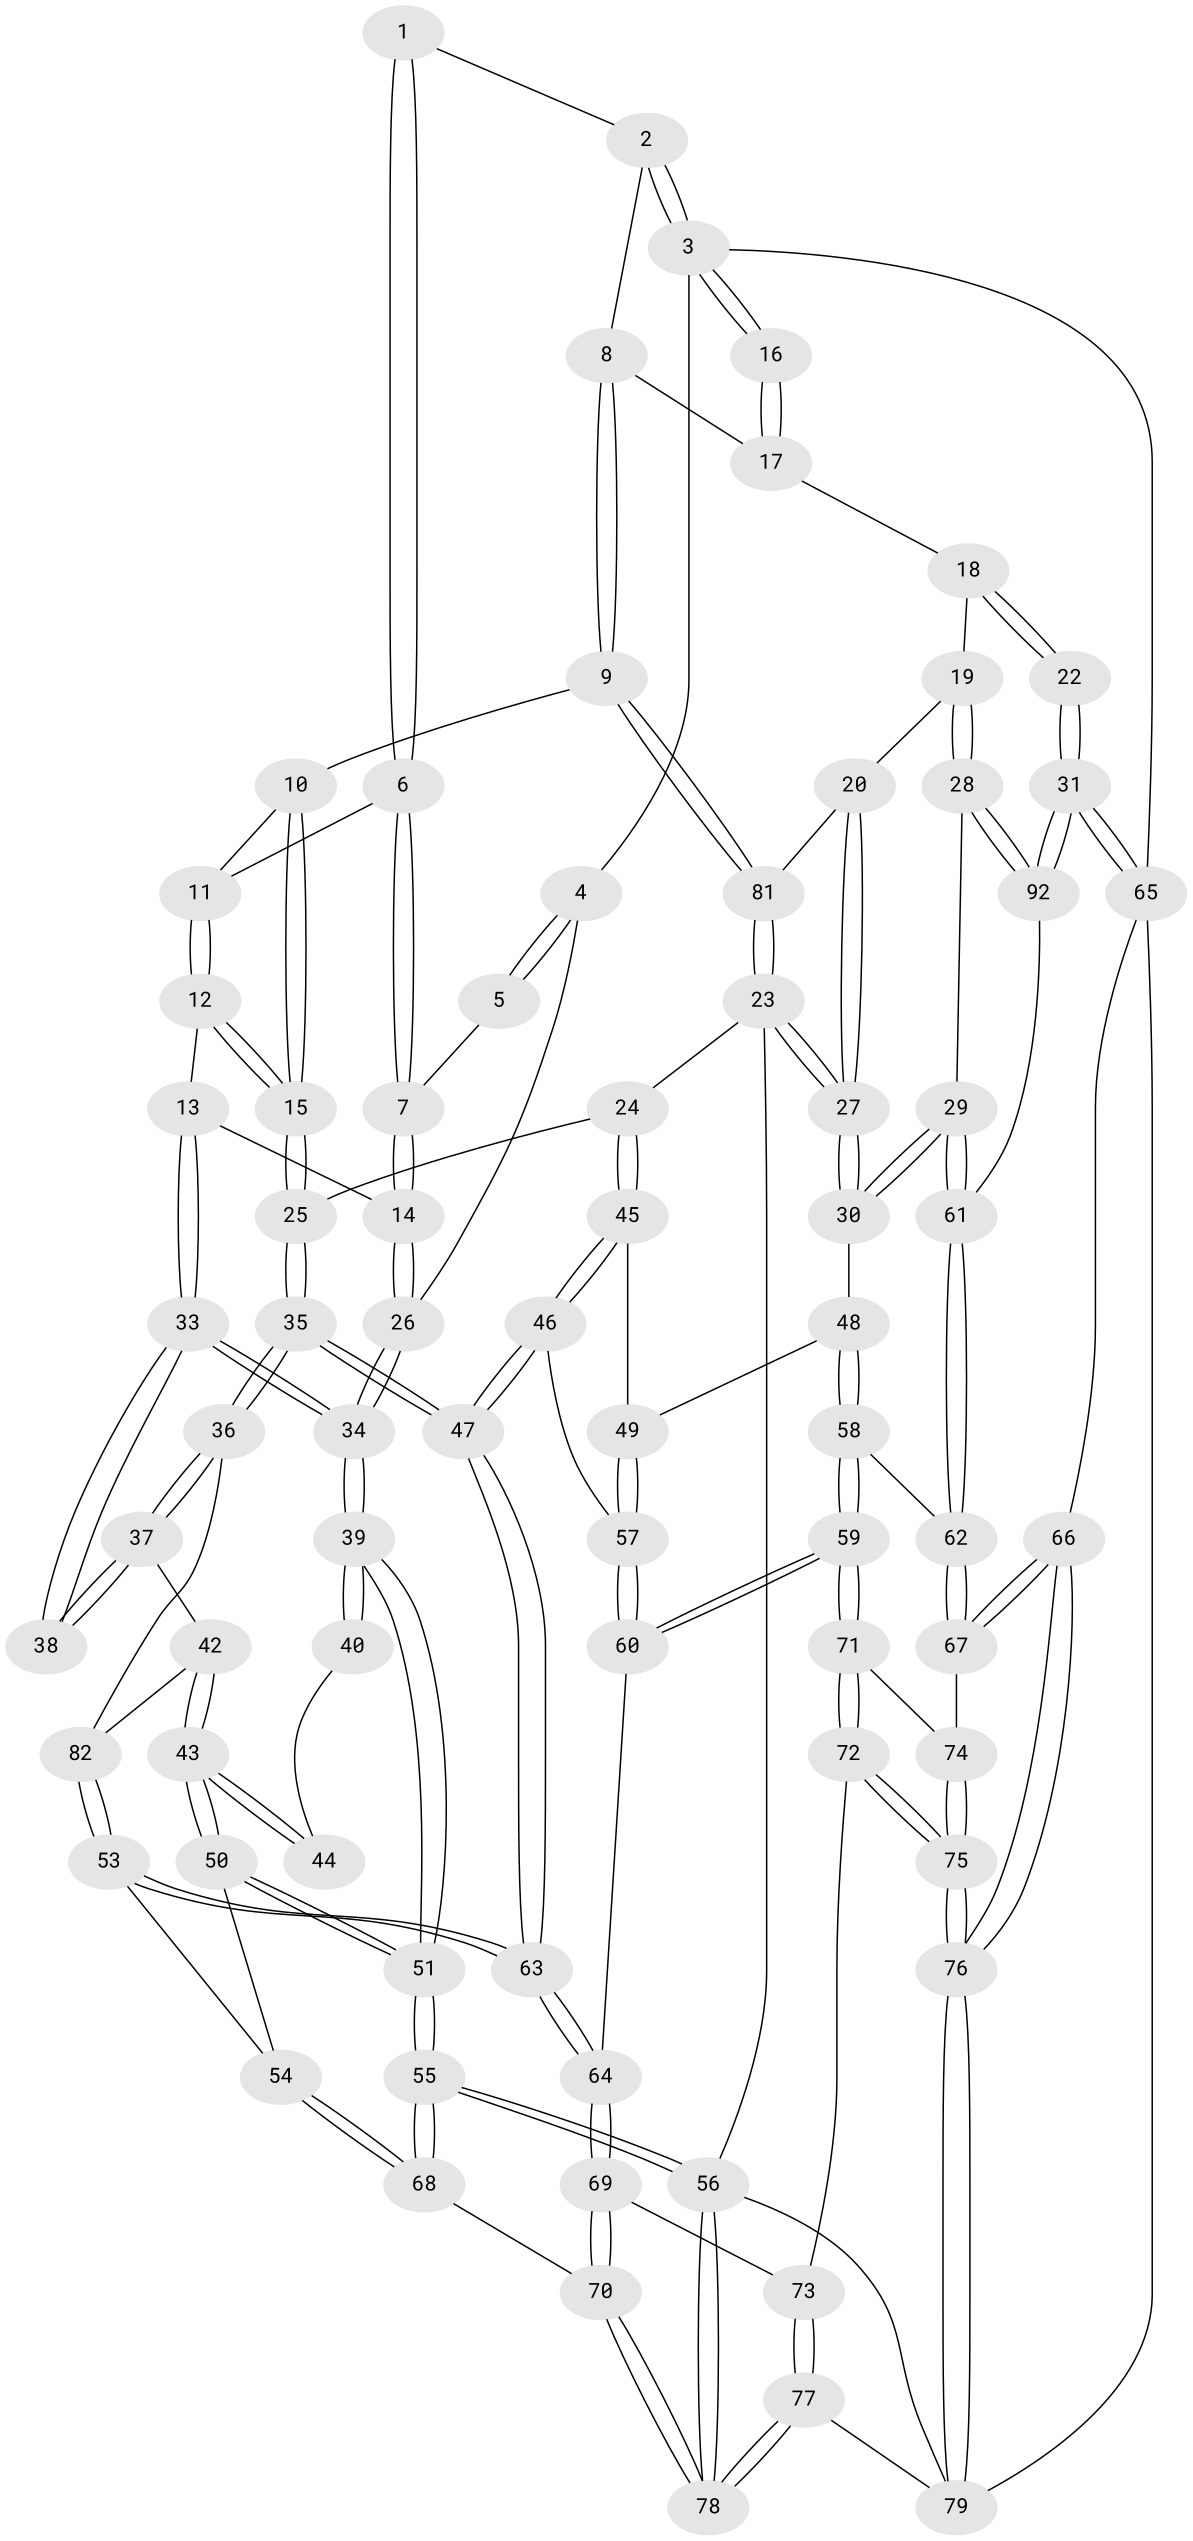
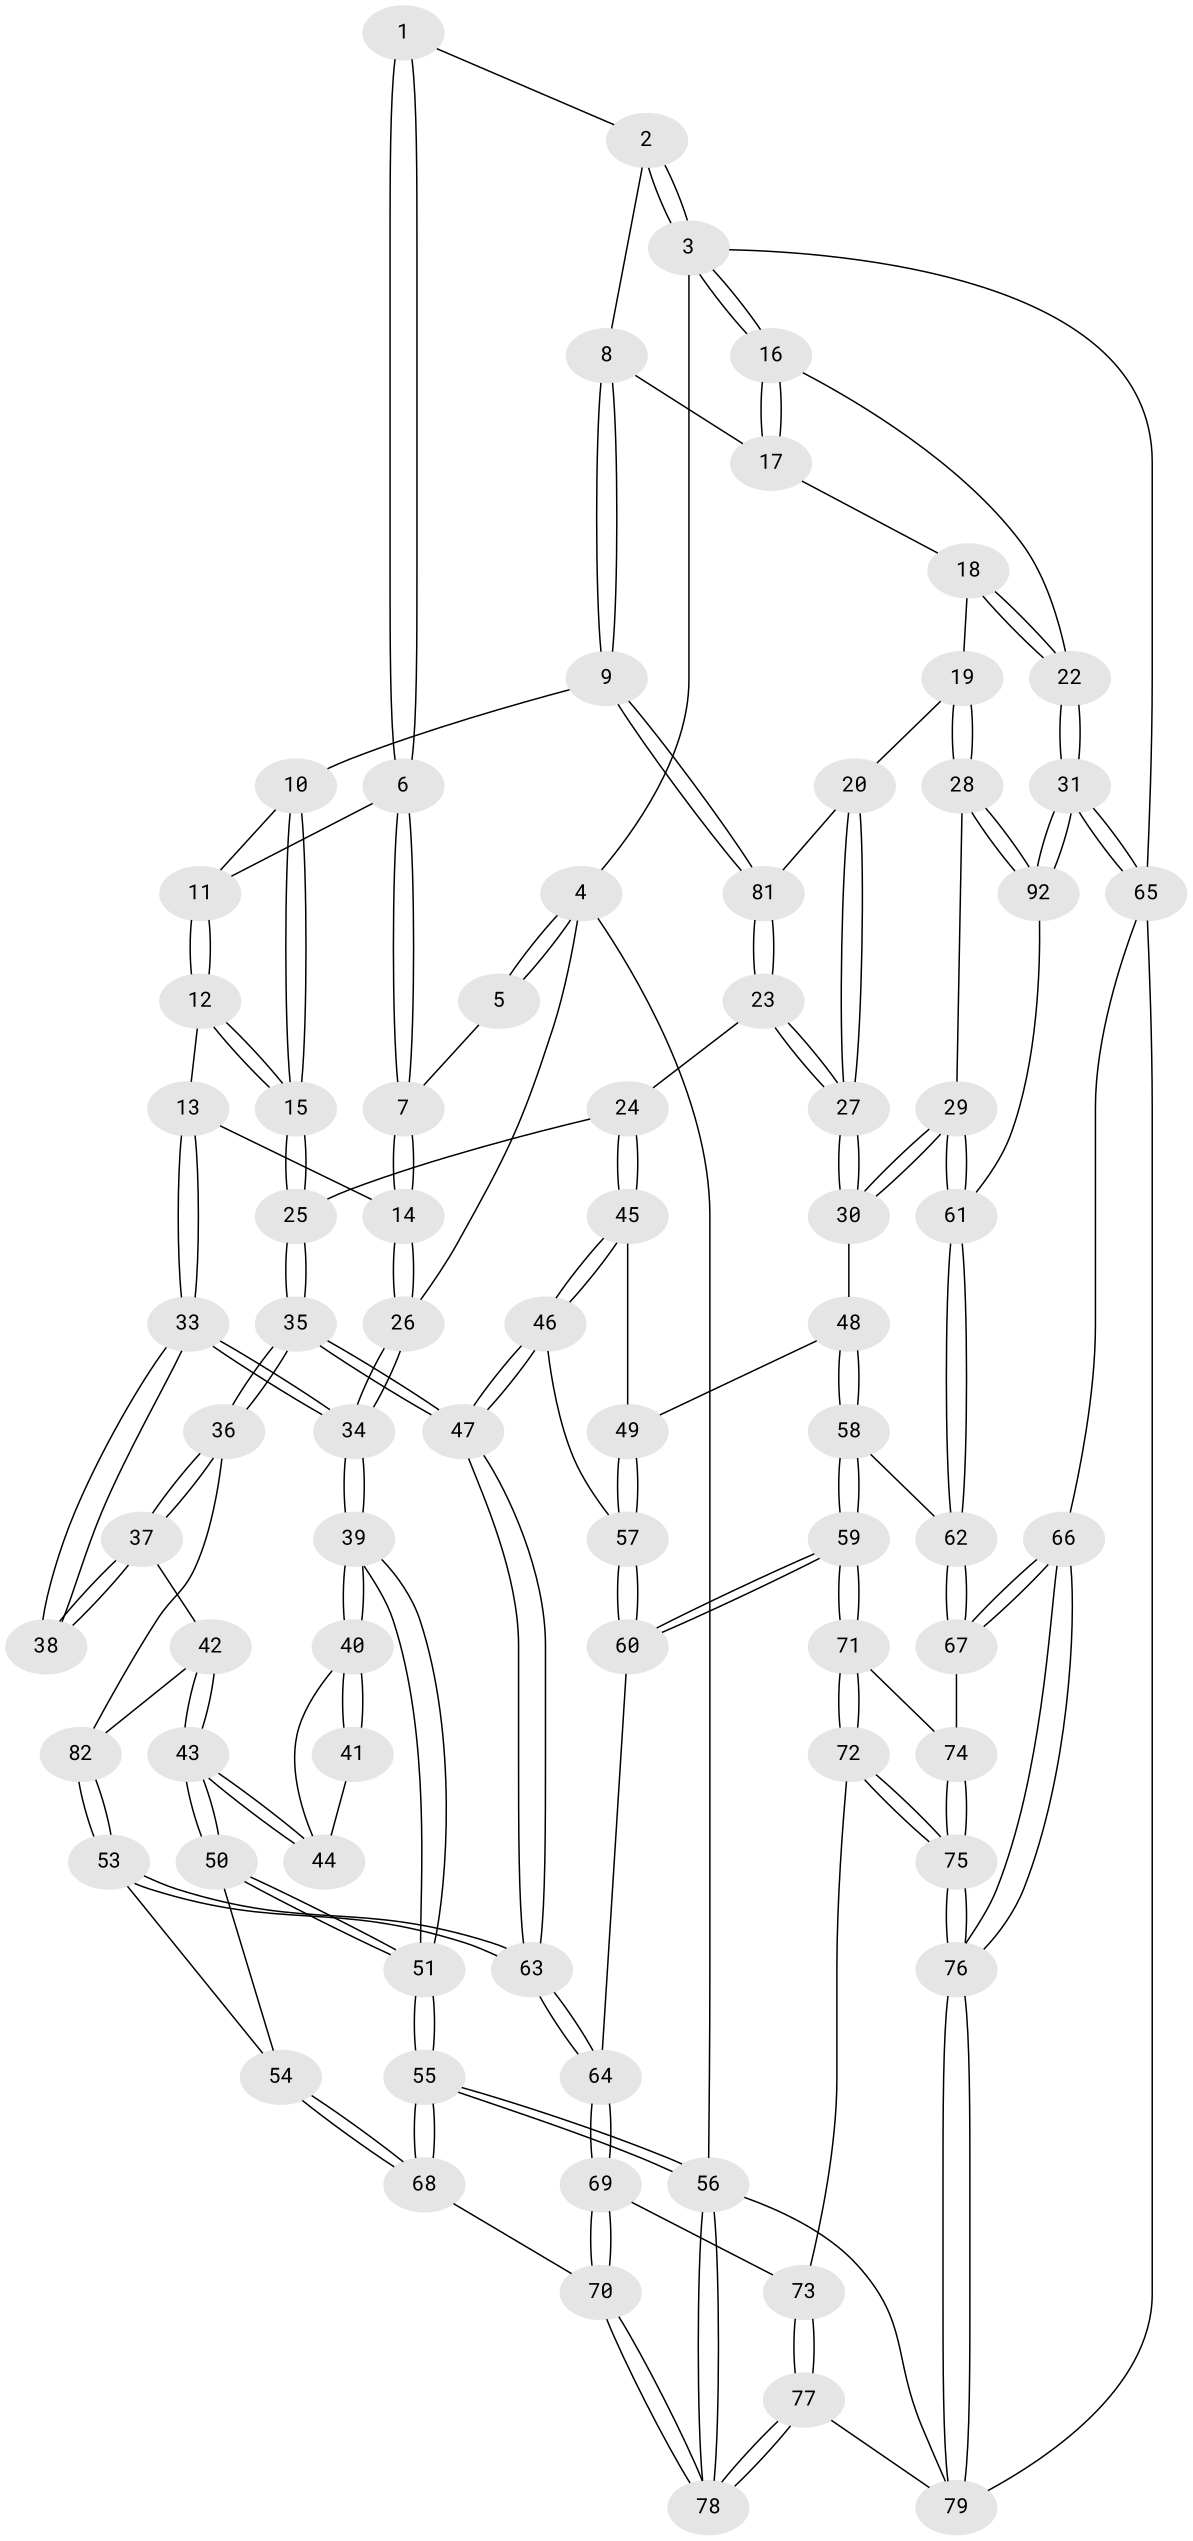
  graph {
    fontname="Roboto Mono"
    node [color=gray90 fontname="Roboto Mono" style=filled]
    edge [fontname="Roboto Mono"]
    1
    2
    6
    3
    8
    7
    11
    4
    16
    65
    9
    17
    5
    26
    56
    22
    79
    66
    34
    78
    14
    12
    10
    n24 [label=81]
    18
    15
    23
    25
    13
    33
    38
    35
    31
    19
    20
    28
    27
    29
    n39 [label=92]
    30
    24
    45
    46
    49
    36
    47
    39
    48
    61
    62
    58
    40
    51
    37
    n55 [label=82]
    63
    42
    53
    43
+   41
    44
    55
    50
    54
    57
    60
    64
    59
    68
    70
    71
    67
    74
    72
    69
    73
    76
    75
    77
    1 -- 2
    1 -- 6
    1 -- 6
    2 -- 3
    2 -- 3
    2 -- 8
    6 -- 7
    6 -- 7
    6 -- 11
    3 -- 4
    3 -- 16
    3 -- 16
    3 -- 65
    8 -- 9
    8 -- 9
    8 -- 17
    7 -- 14
    7 -- 14
    11 -- 12
    11 -- 12
    4 -- 5
    4 -- 5
    4 -- 26
-   23 -- 56
+   4 -- 56
    16 -- 17
    16 -- 17
+   16 -- 22
    65 -- 79
    65 -- 66
    9 -- 10
    9 -- n24
    9 -- n24
    17 -- 18
    5 -- 7
    26 -- 34
    26 -- 34
    56 -- 79
    56 -- 78
    56 -- 78
    22 -- 31
    22 -- 31
    66 -- 67
    66 -- 67
    66 -- 76
    66 -- 76
    34 -- 39
    34 -- 39
    14 -- 26
    14 -- 26
    12 -- 15
    12 -- 15
    12 -- 13
    10 -- 11
    10 -- 15
    10 -- 15
    n24 -- 23
    n24 -- 23
    18 -- 22
    18 -- 22
    18 -- 19
    15 -- 25
    15 -- 25
    23 -- 27
    23 -- 27
    23 -- 24
    25 -- 35
    25 -- 35
    13 -- 14
    13 -- 33
    13 -- 33
    33 -- 34
    33 -- 34
    33 -- 38
    33 -- 38
    35 -- 36
    35 -- 36
    35 -- 47
    35 -- 47
    31 -- 65
    31 -- 65
    31 -- n39
    31 -- n39
    19 -- 20
    19 -- 28
    19 -- 28
    20 -- n24
    20 -- 27
    20 -- 27
    28 -- 29
    28 -- n39
    28 -- n39
    27 -- 30
    27 -- 30
    29 -- 30
    29 -- 30
    29 -- 61
    29 -- 61
    n39 -- 61
    30 -- 48
    24 -- 25
    24 -- 45
    24 -- 45
    45 -- 46
    45 -- 46
    45 -- 49
    46 -- 47
    46 -- 47
    46 -- 57
    49 -- 57
    49 -- 57
    36 -- 37
    36 -- 37
    36 -- n55
    47 -- 63
    47 -- 63
    39 -- 40
    39 -- 40
    39 -- 51
    39 -- 51
    48 -- 49
    48 -- 58
    48 -- 58
    61 -- 62
    61 -- 62
    62 -- 67
    62 -- 67
    58 -- 62
    58 -- 59
    58 -- 59
+   40 -- 41
+   40 -- 41
    40 -- 44
    51 -- 55
    51 -- 55
    37 -- 38
    37 -- 38
    37 -- 42
    n55 -- 53
    n55 -- 53
    63 -- 64
    63 -- 64
    42 -- n55
    42 -- 43
    42 -- 43
    53 -- 63
    53 -- 63
    53 -- 54
    43 -- 44
    43 -- 44
    43 -- 50
    43 -- 50
+   41 -- 44
    55 -- 56
    55 -- 56
    55 -- 68
    55 -- 68
    50 -- 51
    50 -- 51
    50 -- 54
    54 -- 68
    54 -- 68
    57 -- 60
    57 -- 60
    60 -- 64
    64 -- 69
    64 -- 69
    59 -- 60
    59 -- 60
    59 -- 71
    59 -- 71
    68 -- 70
    70 -- 78
    70 -- 78
    71 -- 74
    71 -- 72
    71 -- 72
    67 -- 74
    74 -- 75
    74 -- 75
    72 -- 73
    72 -- 75
    72 -- 75
    69 -- 70
    69 -- 70
    69 -- 73
    73 -- 77
    73 -- 77
    76 -- 79
    76 -- 79
    75 -- 76
    75 -- 76
    77 -- 79
    77 -- 78
    77 -- 78
  }
